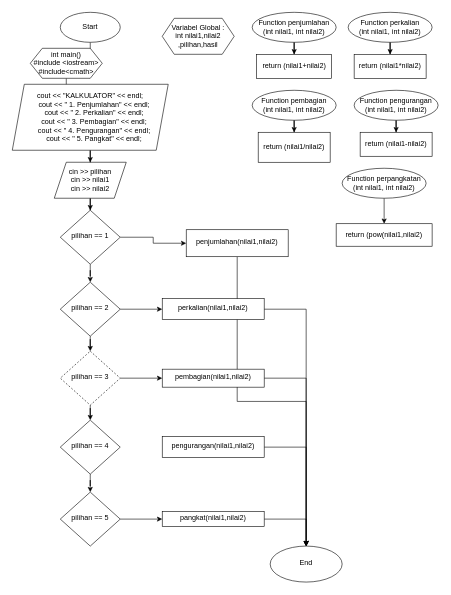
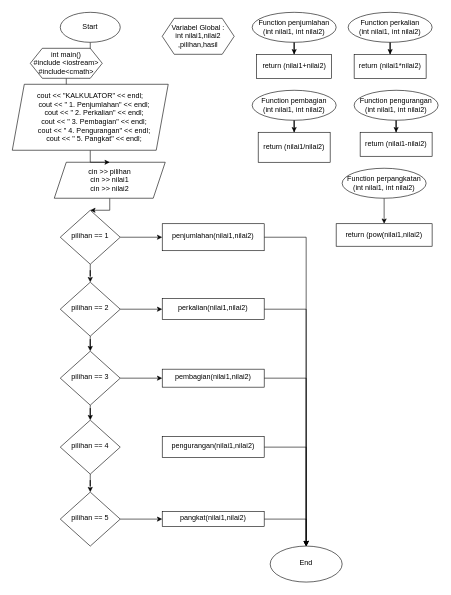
  <mxCell id="0" />
  <mxCell id="1" parent="0" />
  <mxCell id="2" value="" style="edgeStyle=orthogonalEdgeStyle;rounded=0;orthogonalLoop=1;jettySize=auto;html=1;" edge="1" parent="1" source="4" target="31"><mxGeometry relative="1" as="geometry" /></mxCell>
  <mxCell id="3" value="" style="edgeStyle=orthogonalEdgeStyle;rounded=0;orthogonalLoop=1;jettySize=auto;html=1;" edge="1" parent="1" source="4" target="40"><mxGeometry relative="1" as="geometry" /></mxCell>
  <mxCell id="4" value="pilihan == 1" style="rhombus;whiteSpace=wrap;html=1;shadow=0;fontFamily=Helvetica;fontSize=12;align=center;strokeWidth=1;spacing=6;spacingTop=-4;" parent="1" vertex="1"><mxGeometry x="100" y="350" width="100" height="90" as="geometry" /></mxCell>
  <mxCell id="5" value="" style="edgeStyle=orthogonalEdgeStyle;rounded=0;orthogonalLoop=1;jettySize=auto;html=1;" edge="1" parent="1" source="6" target="23"><mxGeometry relative="1" as="geometry" /></mxCell>
  <mxCell id="6" value="Start" style="ellipse;whiteSpace=wrap;html=1;" vertex="1" parent="1"><mxGeometry x="100" y="20" width="100" height="50" as="geometry" /></mxCell>
  <mxCell id="7" value="" style="edgeStyle=orthogonalEdgeStyle;rounded=0;orthogonalLoop=1;jettySize=auto;html=1;" edge="1" parent="1" source="8" target="9"><mxGeometry relative="1" as="geometry" /></mxCell>
  <mxCell id="8" value="Function perkalian&lt;br&gt;(int nilai1, int nilai2)" style="ellipse;whiteSpace=wrap;html=1;" vertex="1" parent="1"><mxGeometry x="580" y="20" width="140" height="50" as="geometry" /></mxCell>
  <mxCell id="9" value="return (nilai1*nilai2)" style="whiteSpace=wrap;html=1;" vertex="1" parent="1"><mxGeometry x="590" y="90" width="120" height="40" as="geometry" /></mxCell>
  <mxCell id="10" value="" style="edgeStyle=orthogonalEdgeStyle;rounded=0;orthogonalLoop=1;jettySize=auto;html=1;" edge="1" parent="1" source="11" target="12"><mxGeometry relative="1" as="geometry" /></mxCell>
  <mxCell id="11" value="Function penjumlahan (int nilai1, int nilai2)" style="ellipse;whiteSpace=wrap;html=1;" vertex="1" parent="1"><mxGeometry x="420" y="20" width="140" height="50" as="geometry" /></mxCell>
  <mxCell id="12" value="return (nilai1+nilai2)" style="whiteSpace=wrap;html=1;" vertex="1" parent="1"><mxGeometry x="427.5" y="90" width="125" height="40" as="geometry" /></mxCell>
  <mxCell id="13" value="" style="edgeStyle=orthogonalEdgeStyle;rounded=0;orthogonalLoop=1;jettySize=auto;html=1;" edge="1" parent="1" source="14" target="15"><mxGeometry relative="1" as="geometry" /></mxCell>
  <mxCell id="14" value="Function pengurangan&lt;br&gt;(int nilai1, int nilai2)" style="ellipse;whiteSpace=wrap;html=1;" vertex="1" parent="1"><mxGeometry x="590" y="150" width="140" height="50" as="geometry" /></mxCell>
  <mxCell id="15" value="return (nilai1-nilai2)" style="whiteSpace=wrap;html=1;" vertex="1" parent="1"><mxGeometry x="600" y="220" width="120" height="40" as="geometry" /></mxCell>
  <mxCell id="16" value="" style="edgeStyle=orthogonalEdgeStyle;rounded=0;orthogonalLoop=1;jettySize=auto;html=1;" edge="1" parent="1" source="17" target="18"><mxGeometry relative="1" as="geometry" /></mxCell>
  <mxCell id="17" value="Function pembagian&lt;br&gt;(int nilai1, int nilai2)" style="ellipse;whiteSpace=wrap;html=1;" vertex="1" parent="1"><mxGeometry x="420" y="150" width="140" height="50" as="geometry" /></mxCell>
  <mxCell id="18" value="return (nilai1/nilai2)" style="whiteSpace=wrap;html=1;" vertex="1" parent="1"><mxGeometry x="430" y="220" width="120" height="50" as="geometry" /></mxCell>
  <mxCell id="19" value="" style="edgeStyle=orthogonalEdgeStyle;rounded=0;orthogonalLoop=1;jettySize=auto;html=1;" edge="1" parent="1" source="20" target="21"><mxGeometry relative="1" as="geometry" /></mxCell>
  <mxCell id="20" value="Function perpangkatan (int nilai1, int nilai2)" style="ellipse;whiteSpace=wrap;html=1;" vertex="1" parent="1"><mxGeometry x="570" y="280" width="140" height="50" as="geometry" /></mxCell>
  <mxCell id="21" value="&lt;div&gt;return (pow(nilai1,nilai2)&lt;/div&gt;" style="whiteSpace=wrap;html=1;" vertex="1" parent="1"><mxGeometry x="560" y="372.5" width="160" height="37.5" as="geometry" /></mxCell>
  <mxCell id="22" value="" style="edgeStyle=orthogonalEdgeStyle;rounded=0;orthogonalLoop=1;jettySize=auto;html=1;" edge="1" parent="1" source="23" target="28"><mxGeometry relative="1" as="geometry" /></mxCell>
  <mxCell id="23" value="int main()&lt;br&gt;#include &amp;lt;iostream&amp;gt;&lt;br&gt;#include&amp;lt;cmath&amp;gt;" style="shape=hexagon;perimeter=hexagonPerimeter2;whiteSpace=wrap;html=1;fixedSize=1;" vertex="1" parent="1"><mxGeometry x="50" y="80" width="120" height="50" as="geometry" /></mxCell>
  <mxCell id="24" value="" style="edgeStyle=orthogonalEdgeStyle;rounded=0;orthogonalLoop=1;jettySize=auto;html=1;" edge="1" parent="1" source="25" target="4"><mxGeometry relative="1" as="geometry" /></mxCell>
- <mxCell id="25" value="cin &amp;gt;&amp;gt; pilihan&lt;br&gt;cin &amp;gt;&amp;gt; nilai1&lt;br&gt;cin &amp;gt;&amp;gt; nilai2" style="shape=parallelogram;perimeter=parallelogramPerimeter;whiteSpace=wrap;html=1;fixedSize=1;" vertex="1" parent="1"><mxGeometry x="90" y="270" width="120" height="60" as="geometry" /></mxCell>
+ <mxCell id="25" value="cin &amp;gt;&amp;gt; pilihan&lt;br&gt;cin &amp;gt;&amp;gt; nilai1&lt;br&gt;cin &amp;gt;&amp;gt; nilai2" style="shape=parallelogram;perimeter=parallelogramPerimeter;whiteSpace=wrap;html=1;fixedSize=1;" vertex="1" parent="1"><mxGeometry x="90" y="270" width="185" height="60" as="geometry" /></mxCell>
  <mxCell id="26" value="Variabel Global :&lt;br&gt;int nilai1,nilai2&lt;br&gt;,pilihan,hasil" style="shape=hexagon;perimeter=hexagonPerimeter2;whiteSpace=wrap;html=1;fixedSize=1;" vertex="1" parent="1"><mxGeometry x="270" y="30" width="120" height="60" as="geometry" /></mxCell>
  <mxCell id="27" value="" style="edgeStyle=orthogonalEdgeStyle;rounded=0;orthogonalLoop=1;jettySize=auto;html=1;" edge="1" parent="1" source="28" target="25"><mxGeometry relative="1" as="geometry" /></mxCell>
  <mxCell id="28" value="&lt;div&gt;cout &amp;lt;&amp;lt; &quot;KALKULATOR&quot; &amp;lt;&amp;lt; endl;&lt;/div&gt;&lt;div&gt;&amp;nbsp; &amp;nbsp; cout &amp;lt;&amp;lt; &quot; 1. Penjumlahan&quot; &amp;lt;&amp;lt; endl;&lt;/div&gt;&lt;div&gt;&amp;nbsp; &amp;nbsp; cout &amp;lt;&amp;lt; &quot; 2. Perkalian&quot; &amp;lt;&amp;lt; endl;&lt;/div&gt;&lt;div&gt;&amp;nbsp; &amp;nbsp; cout &amp;lt;&amp;lt; &quot; 3. Pembagian&quot; &amp;lt;&amp;lt; endl;&lt;/div&gt;&lt;div&gt;&amp;nbsp; &amp;nbsp; cout &amp;lt;&amp;lt; &quot; 4. Pengurangan&quot; &amp;lt;&amp;lt; endl;&lt;/div&gt;&lt;div&gt;&amp;nbsp; &amp;nbsp; cout &amp;lt;&amp;lt; &quot; 5. Pangkat&quot; &amp;lt;&amp;lt; endl;&lt;/div&gt;" style="shape=parallelogram;perimeter=parallelogramPerimeter;whiteSpace=wrap;html=1;fixedSize=1;" vertex="1" parent="1"><mxGeometry x="20" y="140" width="260" height="110" as="geometry" /></mxCell>
  <mxCell id="29" value="" style="edgeStyle=orthogonalEdgeStyle;rounded=0;orthogonalLoop=1;jettySize=auto;html=1;" edge="1" parent="1" source="31" target="38"><mxGeometry relative="1" as="geometry" /></mxCell>
  <mxCell id="30" value="" style="edgeStyle=orthogonalEdgeStyle;rounded=0;orthogonalLoop=1;jettySize=auto;html=1;" edge="1" parent="1" source="31" target="42"><mxGeometry relative="1" as="geometry" /></mxCell>
  <mxCell id="31" value="pilihan == 2" style="rhombus;whiteSpace=wrap;html=1;shadow=0;fontFamily=Helvetica;fontSize=12;align=center;strokeWidth=1;spacing=6;spacingTop=-4;" vertex="1" parent="1"><mxGeometry x="100" y="470" width="100" height="90" as="geometry" /></mxCell>
  <mxCell id="32" value="" style="edgeStyle=orthogonalEdgeStyle;rounded=0;orthogonalLoop=1;jettySize=auto;html=1;" edge="1" parent="1" source="33" target="48"><mxGeometry relative="1" as="geometry" /></mxCell>
  <mxCell id="33" value="pilihan == 5" style="rhombus;whiteSpace=wrap;html=1;shadow=0;fontFamily=Helvetica;fontSize=12;align=center;strokeWidth=1;spacing=6;spacingTop=-4;" vertex="1" parent="1"><mxGeometry x="100" y="820" width="100" height="90" as="geometry" /></mxCell>
  <mxCell id="34" value="" style="edgeStyle=orthogonalEdgeStyle;rounded=0;orthogonalLoop=1;jettySize=auto;html=1;" edge="1" parent="1" source="35" target="33"><mxGeometry relative="1" as="geometry" /></mxCell>
  <mxCell id="35" value="pilihan == 4" style="rhombus;whiteSpace=wrap;html=1;shadow=0;fontFamily=Helvetica;fontSize=12;align=center;strokeWidth=1;spacing=6;spacingTop=-4;" vertex="1" parent="1"><mxGeometry x="100" y="700" width="100" height="90" as="geometry" /></mxCell>
  <mxCell id="36" value="" style="edgeStyle=orthogonalEdgeStyle;rounded=0;orthogonalLoop=1;jettySize=auto;html=1;" edge="1" parent="1" source="38" target="35"><mxGeometry relative="1" as="geometry" /></mxCell>
  <mxCell id="37" value="" style="edgeStyle=orthogonalEdgeStyle;rounded=0;orthogonalLoop=1;jettySize=auto;html=1;" edge="1" parent="1" source="38" target="44"><mxGeometry relative="1" as="geometry" /></mxCell>
- <mxCell id="38" value="pilihan == 3" style="rhombus;whiteSpace=wrap;html=1;shadow=0;fontFamily=Helvetica;fontSize=12;align=center;strokeWidth=1;spacing=6;spacingTop=-4;dashed=1;" vertex="1" parent="1"><mxGeometry x="100" y="585" width="100" height="90" as="geometry" /></mxCell>
+ <mxCell id="38" value="pilihan == 3" style="rhombus;whiteSpace=wrap;html=1;shadow=0;fontFamily=Helvetica;fontSize=12;align=center;strokeWidth=1;spacing=6;spacingTop=-4;" vertex="1" parent="1"><mxGeometry x="100" y="585" width="100" height="90" as="geometry" /></mxCell>
  <mxCell id="39" value="" style="edgeStyle=orthogonalEdgeStyle;rounded=0;orthogonalLoop=1;jettySize=auto;html=1;" edge="1" parent="1" source="40" target="49"><mxGeometry relative="1" as="geometry" /></mxCell>
- <mxCell id="40" value="penjumlahan(nilai1,nilai2)" style="whiteSpace=wrap;html=1;shadow=0;strokeWidth=1;spacing=6;spacingTop=-4;" vertex="1" parent="1"><mxGeometry x="310" y="382.5" width="170" height="45" as="geometry" /></mxCell>
+ <mxCell id="40" value="penjumlahan(nilai1,nilai2)" style="whiteSpace=wrap;html=1;shadow=0;strokeWidth=1;spacing=6;spacingTop=-4;" vertex="1" parent="1"><mxGeometry x="270" y="372.5" width="170" height="45" as="geometry" /></mxCell>
  <mxCell id="41" value="" style="edgeStyle=orthogonalEdgeStyle;rounded=0;orthogonalLoop=1;jettySize=auto;html=1;" edge="1" parent="1" source="42" target="49"><mxGeometry relative="1" as="geometry" /></mxCell>
  <mxCell id="42" value="perkalian(nilai1,nilai2)" style="whiteSpace=wrap;html=1;shadow=0;strokeWidth=1;spacing=6;spacingTop=-4;" vertex="1" parent="1"><mxGeometry x="270" y="497.5" width="170" height="35" as="geometry" /></mxCell>
  <mxCell id="43" value="" style="edgeStyle=orthogonalEdgeStyle;rounded=0;orthogonalLoop=1;jettySize=auto;html=1;" edge="1" parent="1" source="44" target="49"><mxGeometry relative="1" as="geometry" /></mxCell>
  <mxCell id="44" value="pembagian(nilai1,nilai2)" style="whiteSpace=wrap;html=1;shadow=0;strokeWidth=1;spacing=6;spacingTop=-4;" vertex="1" parent="1"><mxGeometry x="270" y="615" width="170" height="30" as="geometry" /></mxCell>
  <mxCell id="45" value="" style="edgeStyle=orthogonalEdgeStyle;rounded=0;orthogonalLoop=1;jettySize=auto;html=1;" edge="1" parent="1" source="46" target="49"><mxGeometry relative="1" as="geometry" /></mxCell>
  <mxCell id="46" value="pengurangan(nilai1,nilai2)" style="whiteSpace=wrap;html=1;shadow=0;strokeWidth=1;spacing=6;spacingTop=-4;" vertex="1" parent="1"><mxGeometry x="270" y="727.5" width="170" height="35" as="geometry" /></mxCell>
  <mxCell id="47" value="" style="edgeStyle=orthogonalEdgeStyle;rounded=0;orthogonalLoop=1;jettySize=auto;html=1;" edge="1" parent="1" source="48" target="49"><mxGeometry relative="1" as="geometry" /></mxCell>
  <mxCell id="48" value="pangkat(nilai1,nilai2)" style="whiteSpace=wrap;html=1;shadow=0;strokeWidth=1;spacing=6;spacingTop=-4;" vertex="1" parent="1"><mxGeometry x="270" y="852.5" width="170" height="25" as="geometry" /></mxCell>
  <mxCell id="49" value="End" style="ellipse;whiteSpace=wrap;html=1;shadow=0;strokeWidth=1;spacing=6;spacingTop=-4;" vertex="1" parent="1"><mxGeometry x="450" y="910" width="120" height="60" as="geometry" /></mxCell>
